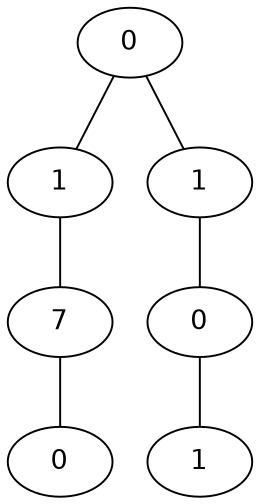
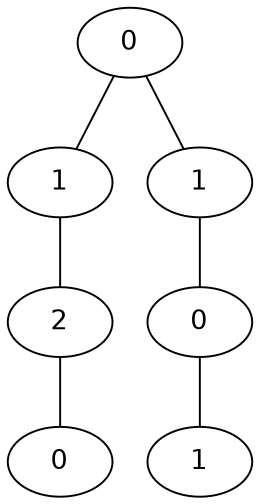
  graph {
    fontname="DejaVu Sans"
    node [fontname="DejaVu Sans"]
    edge [fontname="DejaVu Sans"]
    n1 [label=0]
    n2 [label=1]
    n3 [label=1]
-   n4 [label=7]
+   n4 [label=2]
    n5 [label=0]
    n6 [label=0]
    n7 [label=1]
    n1 -- n2
    n1 -- n3
    n2 -- n4
    n3 -- n6
    n4 -- n5
    n6 -- n7
  }
